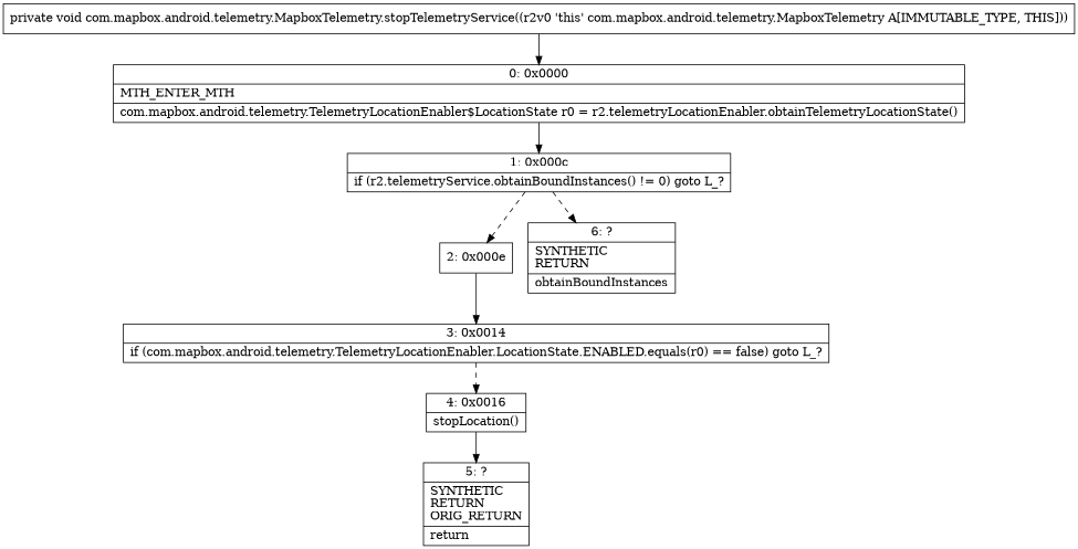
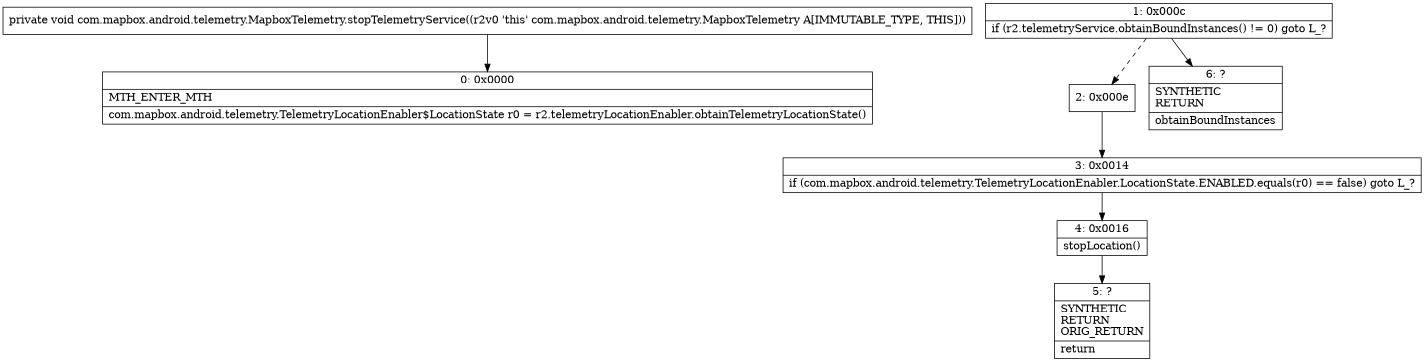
  digraph {
    node [shape=record]
    n1 [label="{0\:\ 0x0000|MTH_ENTER_MTH\l|com.mapbox.android.telemetry.TelemetryLocationEnabler$LocationState r0 = r2.telemetryLocationEnabler.obtainTelemetryLocationState()\l}"]
    n2 [label="{1\:\ 0x000c|if (r2.telemetryService.obtainBoundInstances() != 0) goto L_?\l}"]
    n3 [label="{2\:\ 0x000e}"]
    n4 [label="{6\:\ ?|SYNTHETIC\lRETURN\l|obtainBoundInstances\l}"]
    n5 [label="{3\:\ 0x0014|if (com.mapbox.android.telemetry.TelemetryLocationEnabler.LocationState.ENABLED.equals(r0) == false) goto L_?\l}"]
    n6 [label="{4\:\ 0x0016|stopLocation()\l}"]
    n7 [label="{5\:\ ?|SYNTHETIC\lRETURN\lORIG_RETURN\l|return\l}"]
    n8 [label="{private void com.mapbox.android.telemetry.MapboxTelemetry.stopTelemetryService((r2v0 'this' com.mapbox.android.telemetry.MapboxTelemetry A[IMMUTABLE_TYPE, THIS])) }"]
-   n1 -> n2
    n2 -> n3 [style=dashed]
-   n2 -> n4 [style=dashed]
+   n2 -> n4
    n3 -> n5
-   n5 -> n6 [style=dashed]
+   n5 -> n6 [style=solid]
    n6 -> n7
    n8 -> n1
  }
